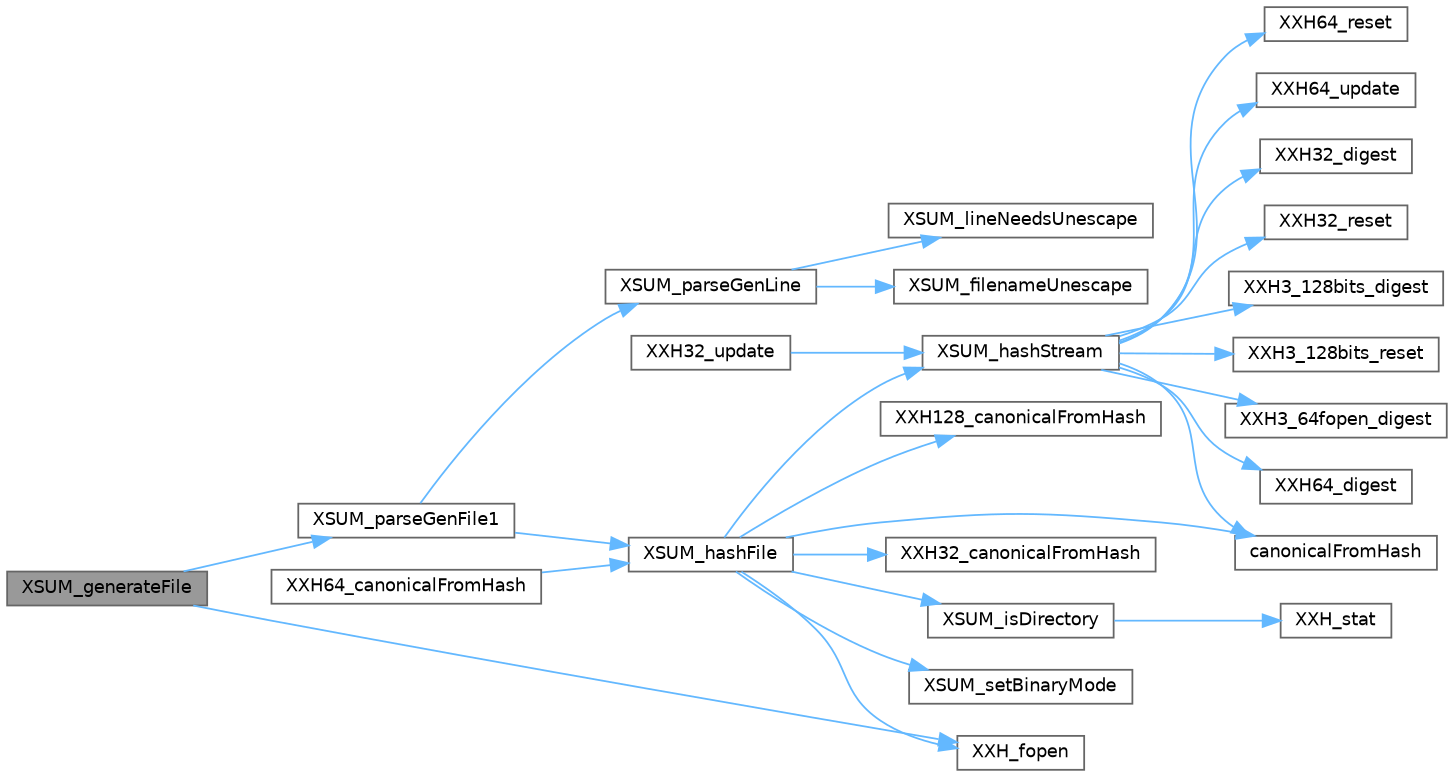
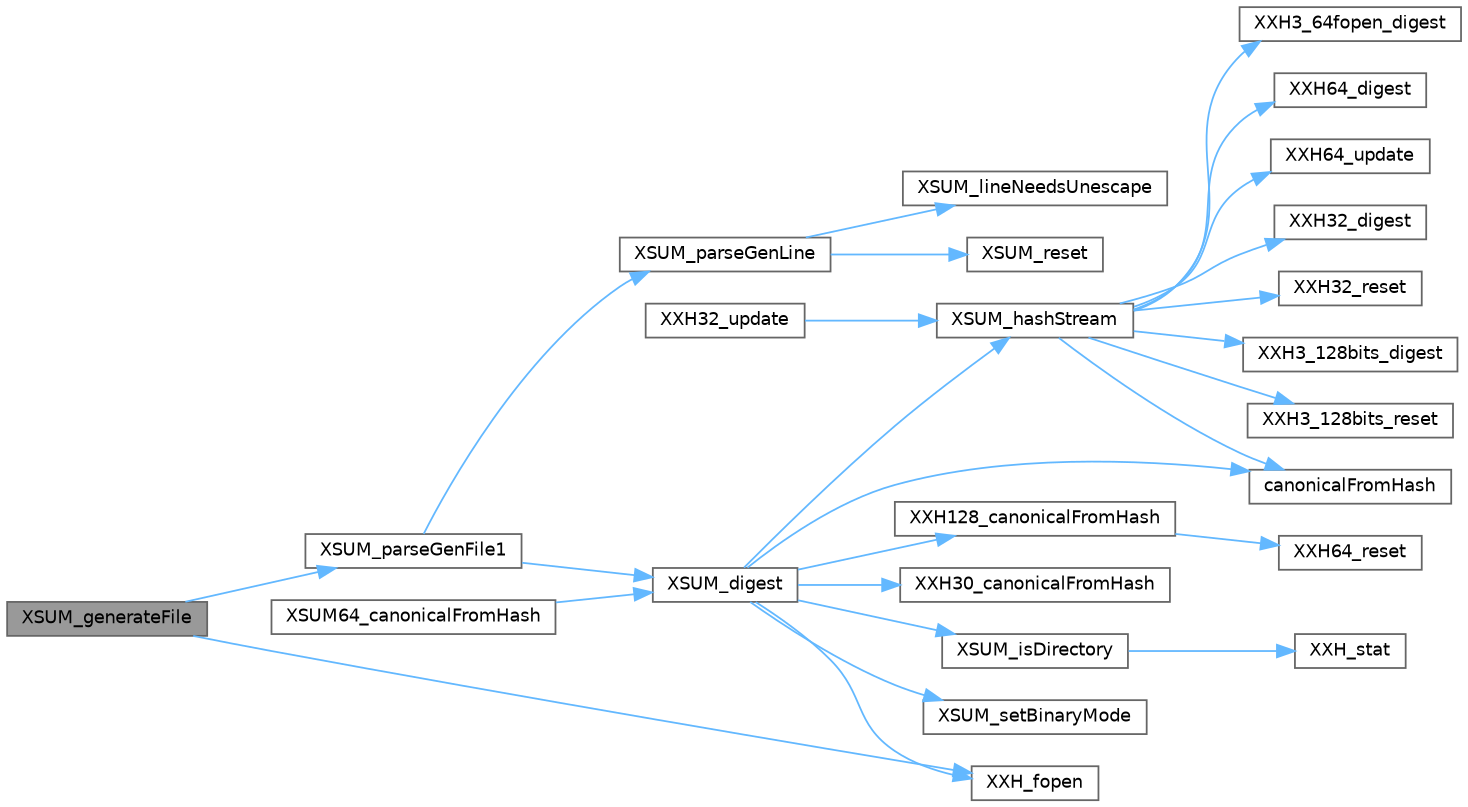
  digraph {
    rankdir=LR
    node [color=grey40 fillcolor=white fontname=Helvetica fontsize=10 shape=box style=filled]
    edge [color=steelblue1 fontname=Helvetica fontsize=10 labelfontname=Helvetica labelfontsize=10 style=solid]
    n1 [color=gray40 fillcolor=grey60 fontcolor=black height=0.2 label=XSUM_generateFile width=0.4]
    n2 [height=0.2 label=XXH_fopen width=0.4]
    n3 [height=0.2 label=XSUM_parseGenFile1 width=0.4]
-   n4 [height=0.2 label=XSUM_hashFile width=0.4]
+   n4 [height=0.2 label=XSUM_digest width=0.4]
    n5 [height=0.2 label=XSUM_parseGenLine width=0.4]
    n6 [height=0.2 label=canonicalFromHash width=0.4]
    n7 [height=0.2 label=XSUM_hashStream width=0.4]
    n8 [height=0.2 label=XSUM_isDirectory width=0.4]
    n9 [height=0.2 label=XSUM_setBinaryMode width=0.4]
    n10 [height=0.2 label=XXH128_canonicalFromHash width=0.4]
-   n11 [height=0.2 label=XXH32_canonicalFromHash width=0.4]
-   n12 [height=0.2 label=XSUM_filenameUnescape width=0.4]
+   n11 [height=0.2 label=XXH30_canonicalFromHash width=0.4]
+   n12 [height=0.2 label=XSUM_reset width=0.4]
    n13 [height=0.2 label=XSUM_lineNeedsUnescape width=0.4]
    n14 [height=0.2 label=XXH32_digest width=0.4]
    n15 [height=0.2 label=XXH32_reset width=0.4]
    n16 [height=0.2 label=XXH3_128bits_digest width=0.4]
    n17 [height=0.2 label=XXH3_128bits_reset width=0.4]
    n18 [height=0.2 label=XXH3_64fopen_digest width=0.4]
    n19 [height=0.2 label=XXH64_digest width=0.4]
    n20 [height=0.2 label=XXH64_reset width=0.4]
    n21 [height=0.2 label=XXH64_update width=0.4]
    n22 [height=0.2 label=XXH_stat width=0.4]
-   n23 [height=0.2 label=XXH64_canonicalFromHash width=0.4]
+   n23 [height=0.2 label=XSUM64_canonicalFromHash width=0.4]
    n24 [height=0.2 label=XXH32_update width=0.4]
    n1 -> n2
    n1 -> n3
    n3 -> n4
    n3 -> n5
    n4 -> n2
    n4 -> n6
    n4 -> n7
    n4 -> n8
    n4 -> n9
    n4 -> n10
    n4 -> n11
    n5 -> n12
    n5 -> n13
    n7 -> n6
    n7 -> n14
    n7 -> n15
    n7 -> n16
    n7 -> n17
    n7 -> n18
    n7 -> n19
-   n7 -> n20
+   n10 -> n20
    n7 -> n21
    n8 -> n22
    n23 -> n4
    n24 -> n7
  }
